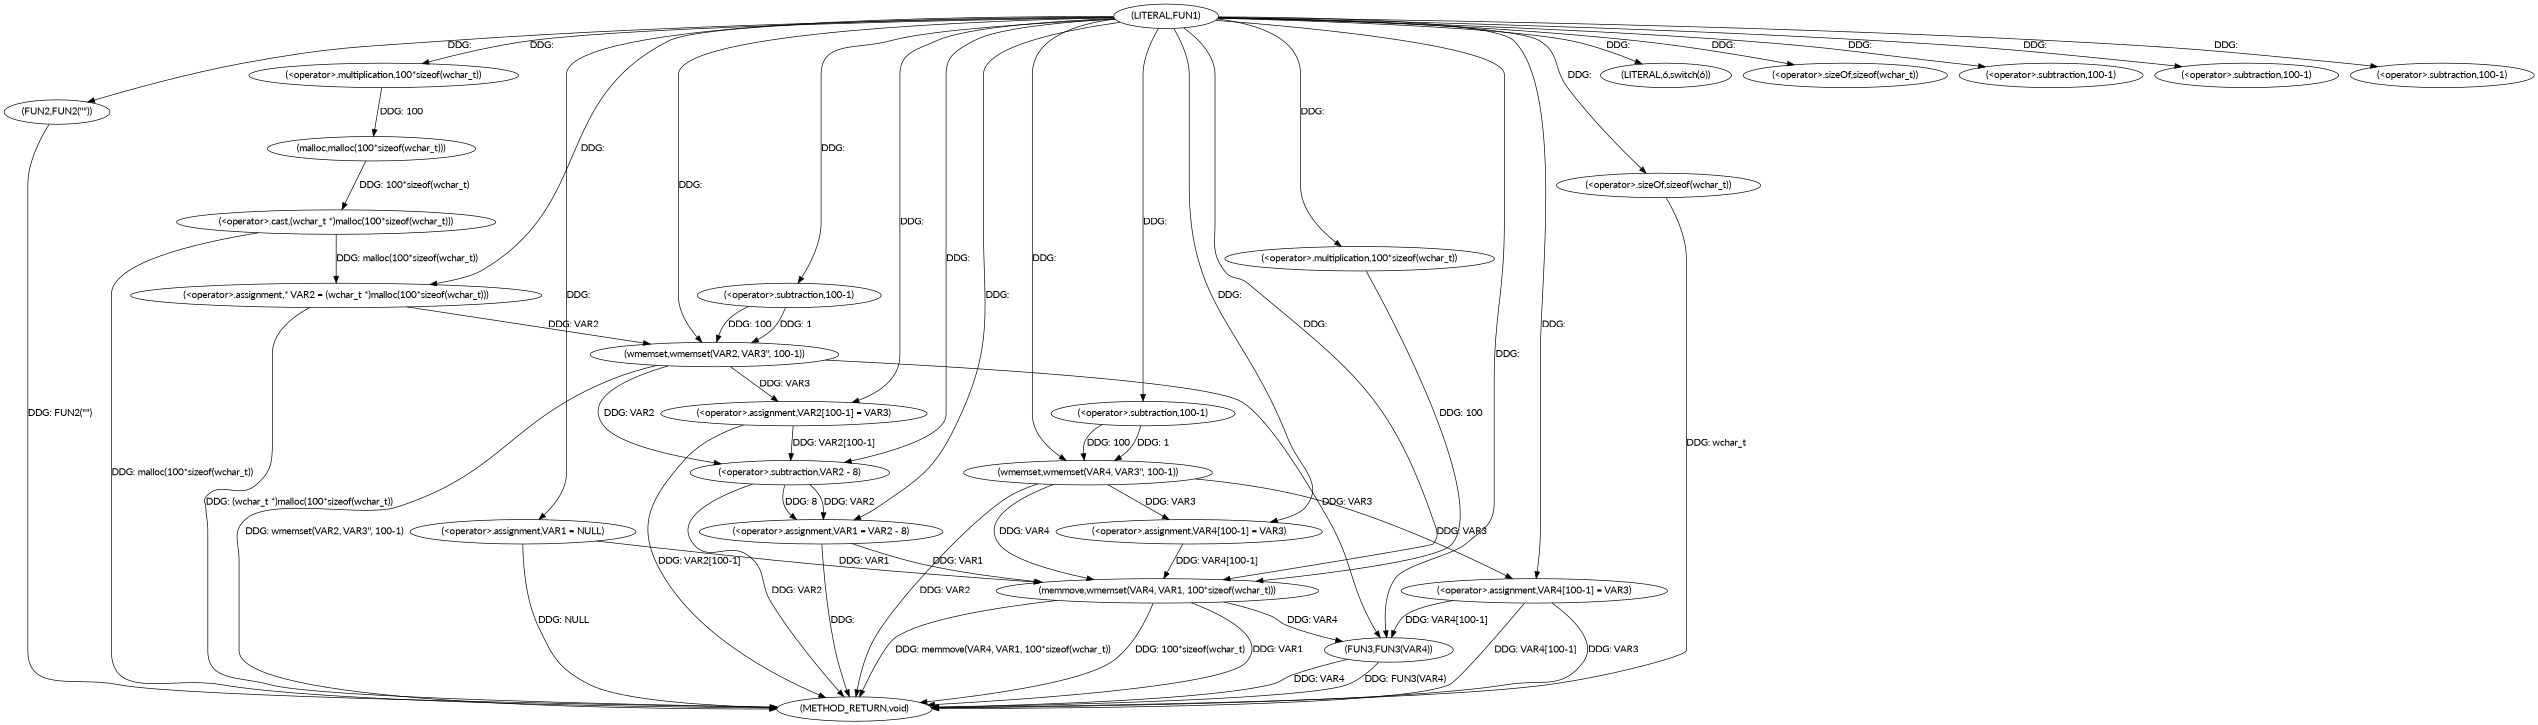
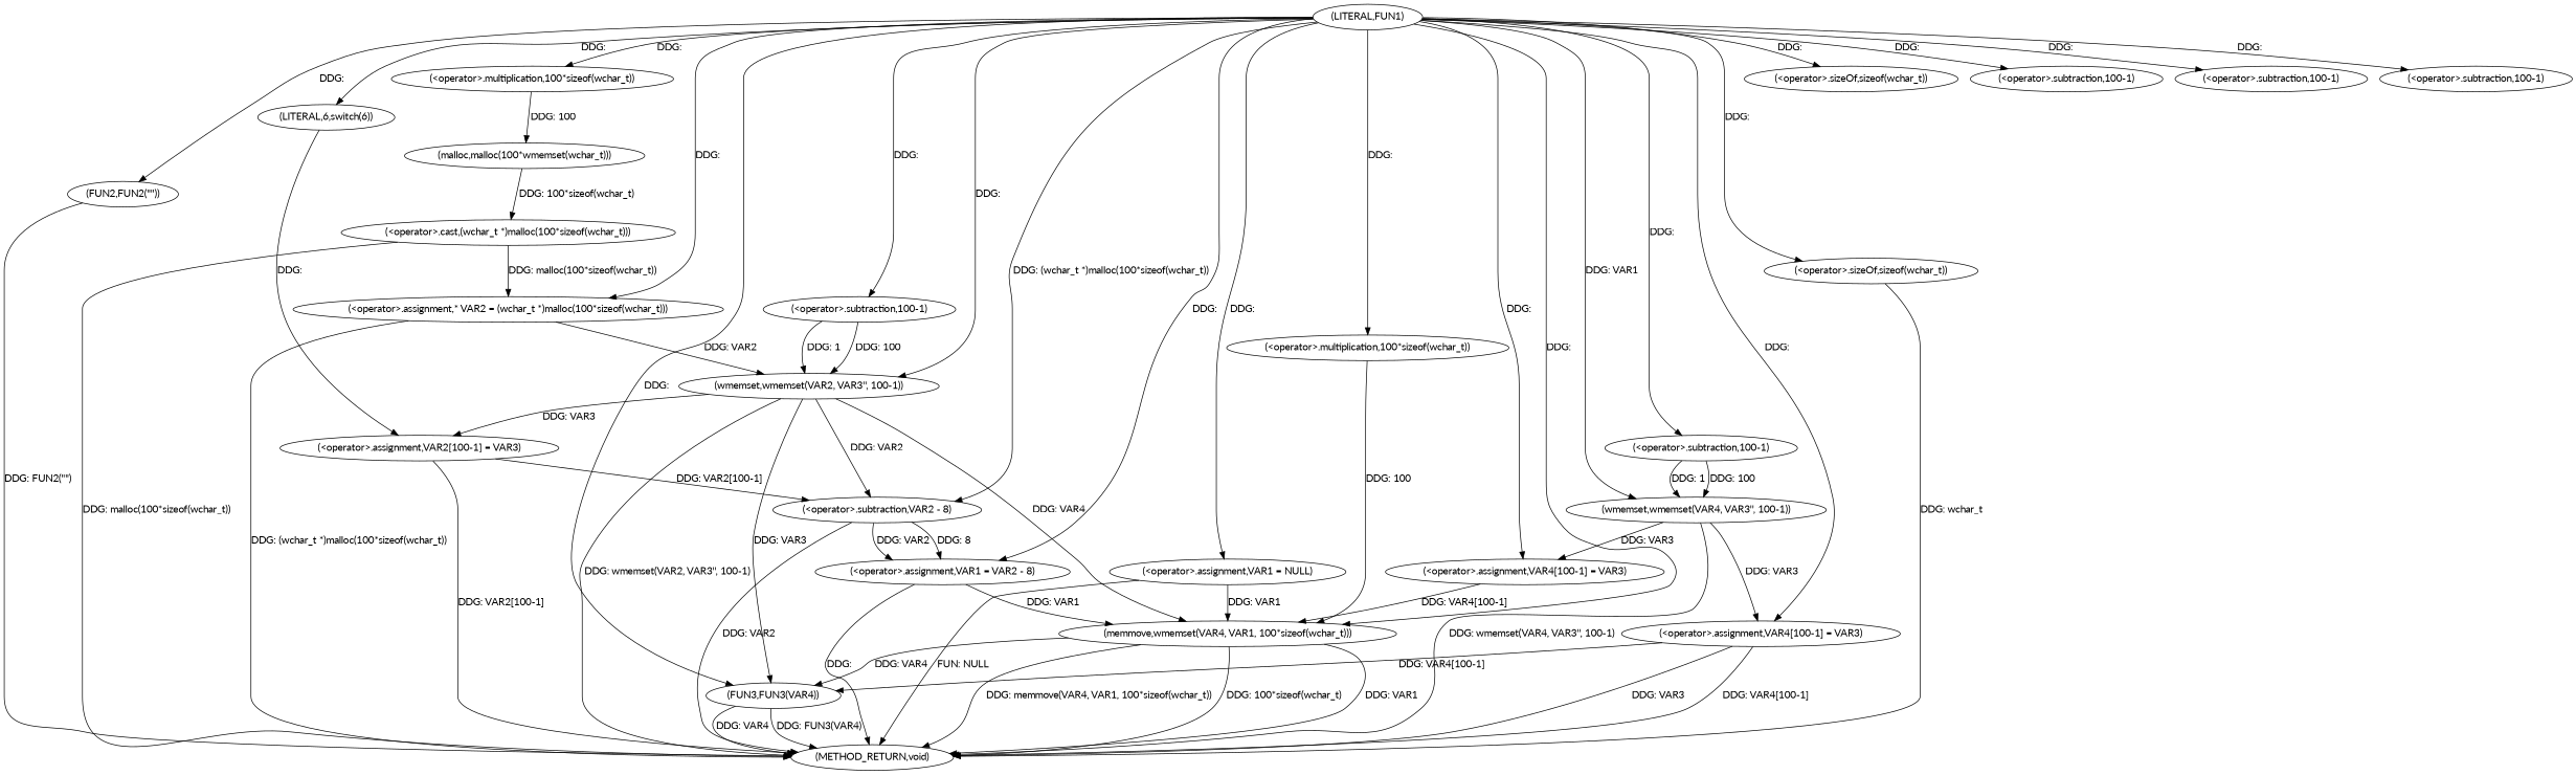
  digraph {
    fontname=Lato
    node [fontname=Lato]
    edge [fontname=Lato]
    n1 [label="(LITERAL,FUN1)"]
    n2 [label="(<operator>.assignment,VAR1 = NULL)"]
    n3 [label="(LITERAL,6,switch(6))"]
    n4 [label="(<operator>.assignment,* VAR2 = (wchar_t *)malloc(100*sizeof(wchar_t)))"]
    n5 [label="(<operator>.multiplication,100*sizeof(wchar_t))"]
    n6 [label="(<operator>.sizeOf,sizeof(wchar_t))"]
    n7 [label="(wmemset,wmemset(VAR2, VAR3'', 100-1))"]
    n8 [label="(<operator>.subtraction,100-1)"]
    n9 [label="(<operator>.assignment,VAR2[100-1] = VAR3)"]
    n10 [label="(<operator>.subtraction,100-1)"]
    n11 [label="(<operator>.assignment,VAR1 = VAR2 - 8)"]
    n12 [label="(<operator>.subtraction,VAR2 - 8)"]
    n13 [label="(FUN2,FUN2(\"\"))"]
    n14 [label="(wmemset,wmemset(VAR4, VAR3'', 100-1))"]
    n15 [label="(<operator>.subtraction,100-1)"]
    n16 [label="(<operator>.assignment,VAR4[100-1] = VAR3)"]
    n17 [label="(<operator>.subtraction,100-1)"]
    n18 [label="(memmove,wmemset(VAR4, VAR1, 100*sizeof(wchar_t)))"]
    n19 [label="(<operator>.multiplication,100*sizeof(wchar_t))"]
    n20 [label="(<operator>.sizeOf,sizeof(wchar_t))"]
    n21 [label="(<operator>.assignment,VAR4[100-1] = VAR3)"]
    n22 [label="(<operator>.subtraction,100-1)"]
    n23 [label="(FUN3,FUN3(VAR4))"]
    n24 [label="(METHOD_RETURN,void)"]
-   n25 [label="(malloc,malloc(100*sizeof(wchar_t)))"]
+   n25 [label="(malloc,malloc(100*wmemset(wchar_t)))"]
    n26 [label="(<operator>.cast,(wchar_t *)malloc(100*sizeof(wchar_t)))"]
    n1 -> n2 [label="DDG: "]
    n1 -> n3 [label="DDG: "]
    n1 -> n4 [label="DDG: "]
    n1 -> n5 [label="DDG: "]
    n1 -> n6 [label="DDG: "]
    n1 -> n7 [label="DDG: "]
    n1 -> n8 [label="DDG: "]
-   n1 -> n9 [label="DDG: "]
+   n3 -> n9 [label="DDG: "]
    n1 -> n10 [label="DDG: "]
    n1 -> n11 [label="DDG: "]
-   n1 -> n12 [label="DDG: "]
+   n1 -> n12 [label="DDG: (wchar_t *)malloc(100*sizeof(wchar_t))"]
    n1 -> n13 [label="DDG: "]
-   n1 -> n14 [label="DDG: "]
+   n1 -> n14 [label="DDG: VAR1"]
    n1 -> n15 [label="DDG: "]
    n1 -> n16 [label="DDG: "]
    n1 -> n17 [label="DDG: "]
    n1 -> n18 [label="DDG: "]
    n1 -> n19 [label="DDG: "]
    n1 -> n20 [label="DDG: "]
    n1 -> n21 [label="DDG: "]
    n1 -> n22 [label="DDG: "]
    n1 -> n23 [label="DDG: "]
    n2 -> n18 [label="DDG: VAR1"]
-   n2 -> n24 [label="DDG: NULL"]
+   n2 -> n24 [label="FUN: NULL"]
    n4 -> n7 [label="DDG: VAR2"]
    n4 -> n24 [label="DDG: (wchar_t *)malloc(100*sizeof(wchar_t))"]
    n5 -> n25 [label="DDG: 100"]
    n7 -> n9 [label="DDG: VAR3"]
    n7 -> n12 [label="DDG: VAR2"]
    n7 -> n23 [label="DDG: VAR3"]
    n7 -> n24 [label="DDG: wmemset(VAR2, VAR3'', 100-1)"]
    n8 -> n7 [label="DDG: 100"]
    n8 -> n7 [label="DDG: 1"]
    n9 -> n12 [label="DDG: VAR2[100-1]"]
    n9 -> n24 [label="DDG: VAR2[100-1]"]
    n11 -> n18 [label="DDG: VAR1"]
    n11 -> n24 [label="DDG: "]
    n12 -> n11 [label="DDG: VAR2"]
    n12 -> n11 [label="DDG: 8"]
    n12 -> n24 [label="DDG: VAR2"]
    n13 -> n24 [label="DDG: FUN2(\"\")"]
    n14 -> n16 [label="DDG: VAR3"]
-   n14 -> n18 [label="DDG: VAR4"]
+   n7 -> n18 [label="DDG: VAR4"]
    n14 -> n21 [label="DDG: VAR3"]
-   n14 -> n24 [label="DDG: VAR2"]
+   n14 -> n24 [label="DDG: wmemset(VAR4, VAR3'', 100-1)"]
    n15 -> n14 [label="DDG: 100"]
    n15 -> n14 [label="DDG: 1"]
    n16 -> n18 [label="DDG: VAR4[100-1]"]
    n18 -> n23 [label="DDG: VAR4"]
    n18 -> n24 [label="DDG: memmove(VAR4, VAR1, 100*sizeof(wchar_t))"]
    n18 -> n24 [label="DDG: 100*sizeof(wchar_t)"]
    n18 -> n24 [label="DDG: VAR1"]
    n19 -> n18 [label="DDG: 100"]
    n20 -> n24 [label="DDG: wchar_t"]
    n21 -> n23 [label="DDG: VAR4[100-1]"]
    n21 -> n24 [label="DDG: VAR3"]
    n21 -> n24 [label="DDG: VAR4[100-1]"]
    n23 -> n24 [label="DDG: FUN3(VAR4)"]
    n23 -> n24 [label="DDG: VAR4"]
    n25 -> n26 [label="DDG: 100*sizeof(wchar_t)"]
    n26 -> n4 [label="DDG: malloc(100*sizeof(wchar_t))"]
    n26 -> n24 [label="DDG: malloc(100*sizeof(wchar_t))"]
  }
